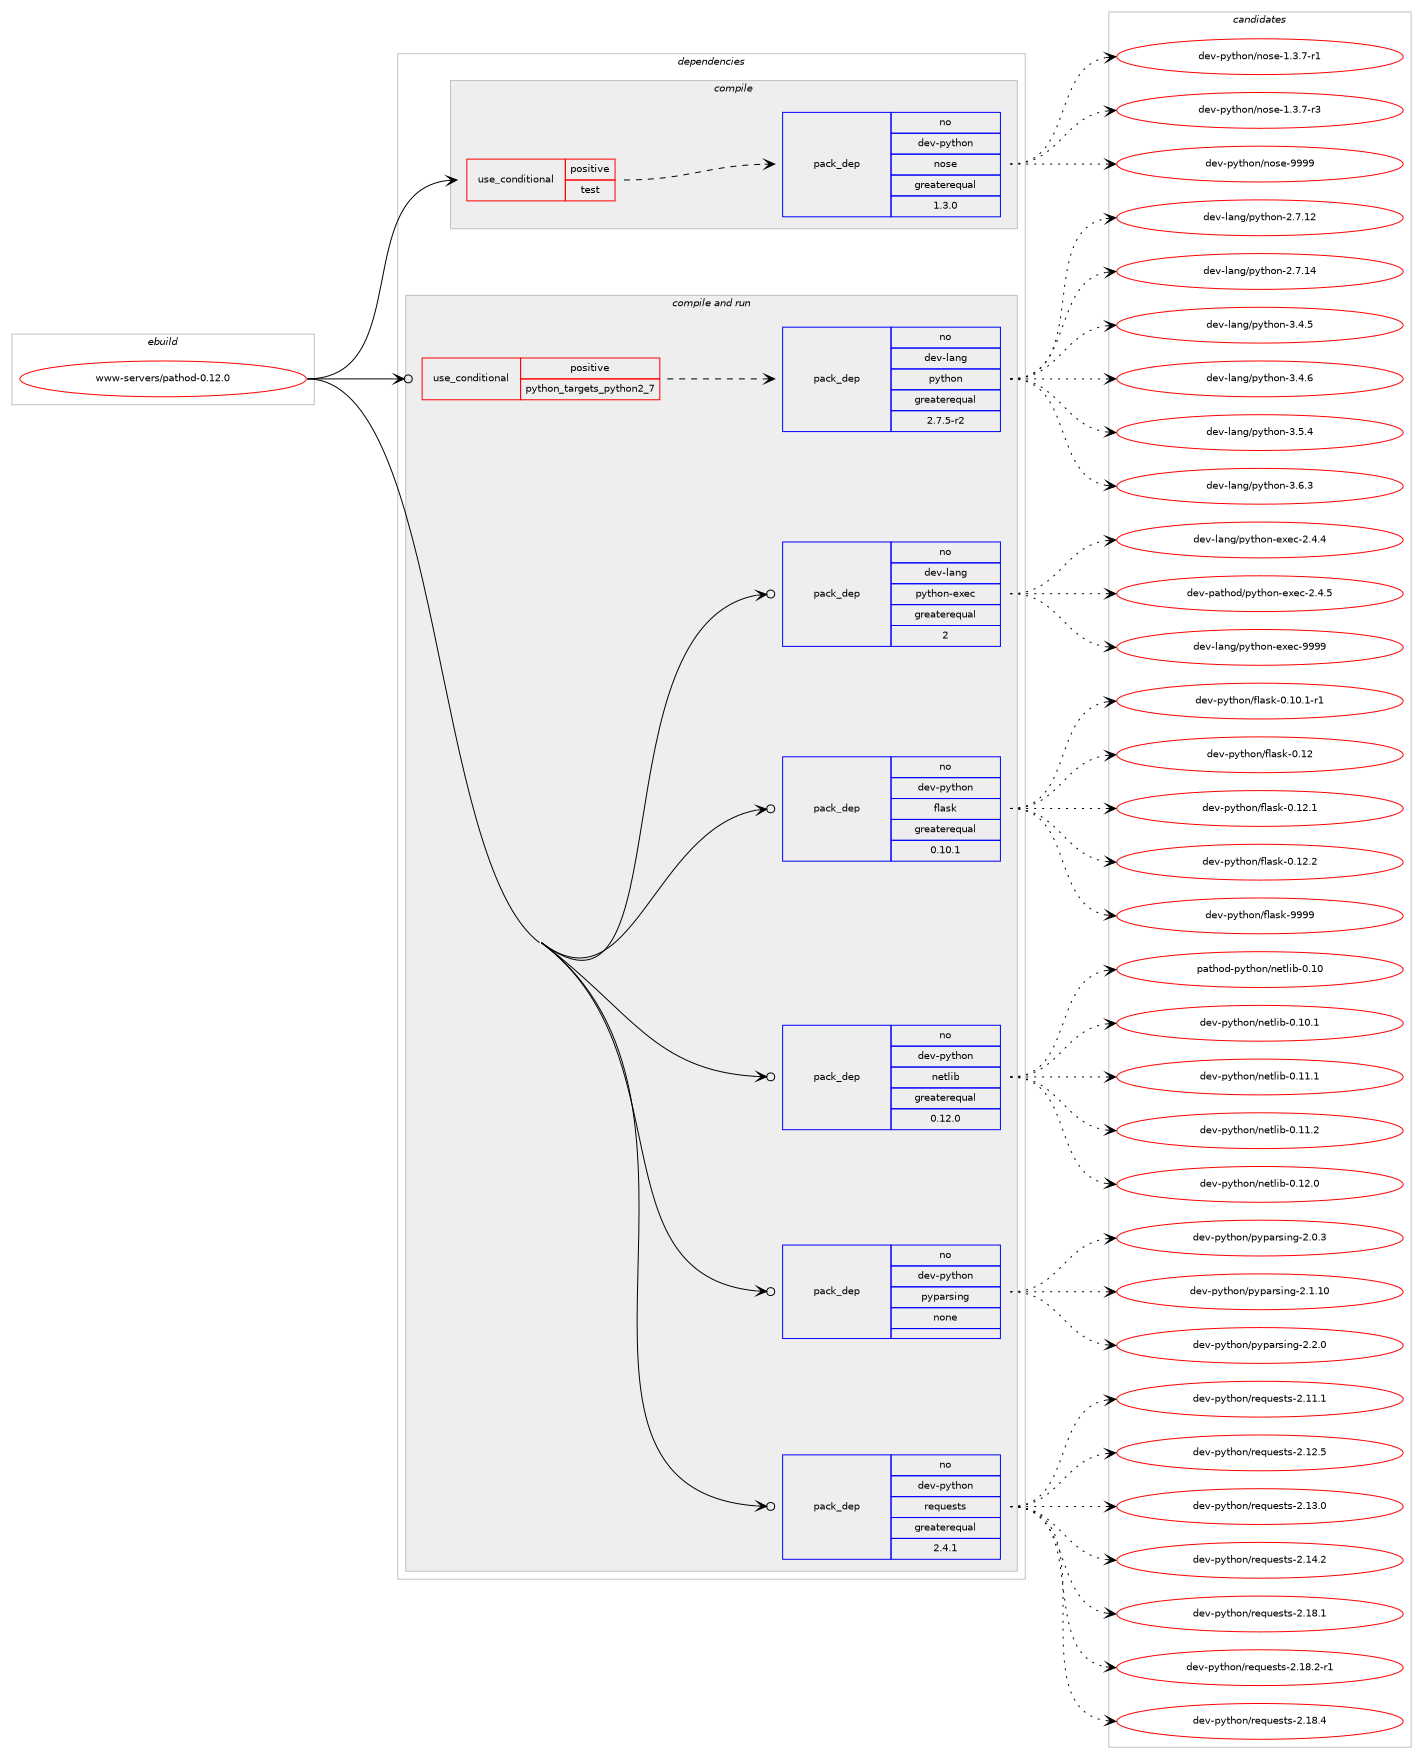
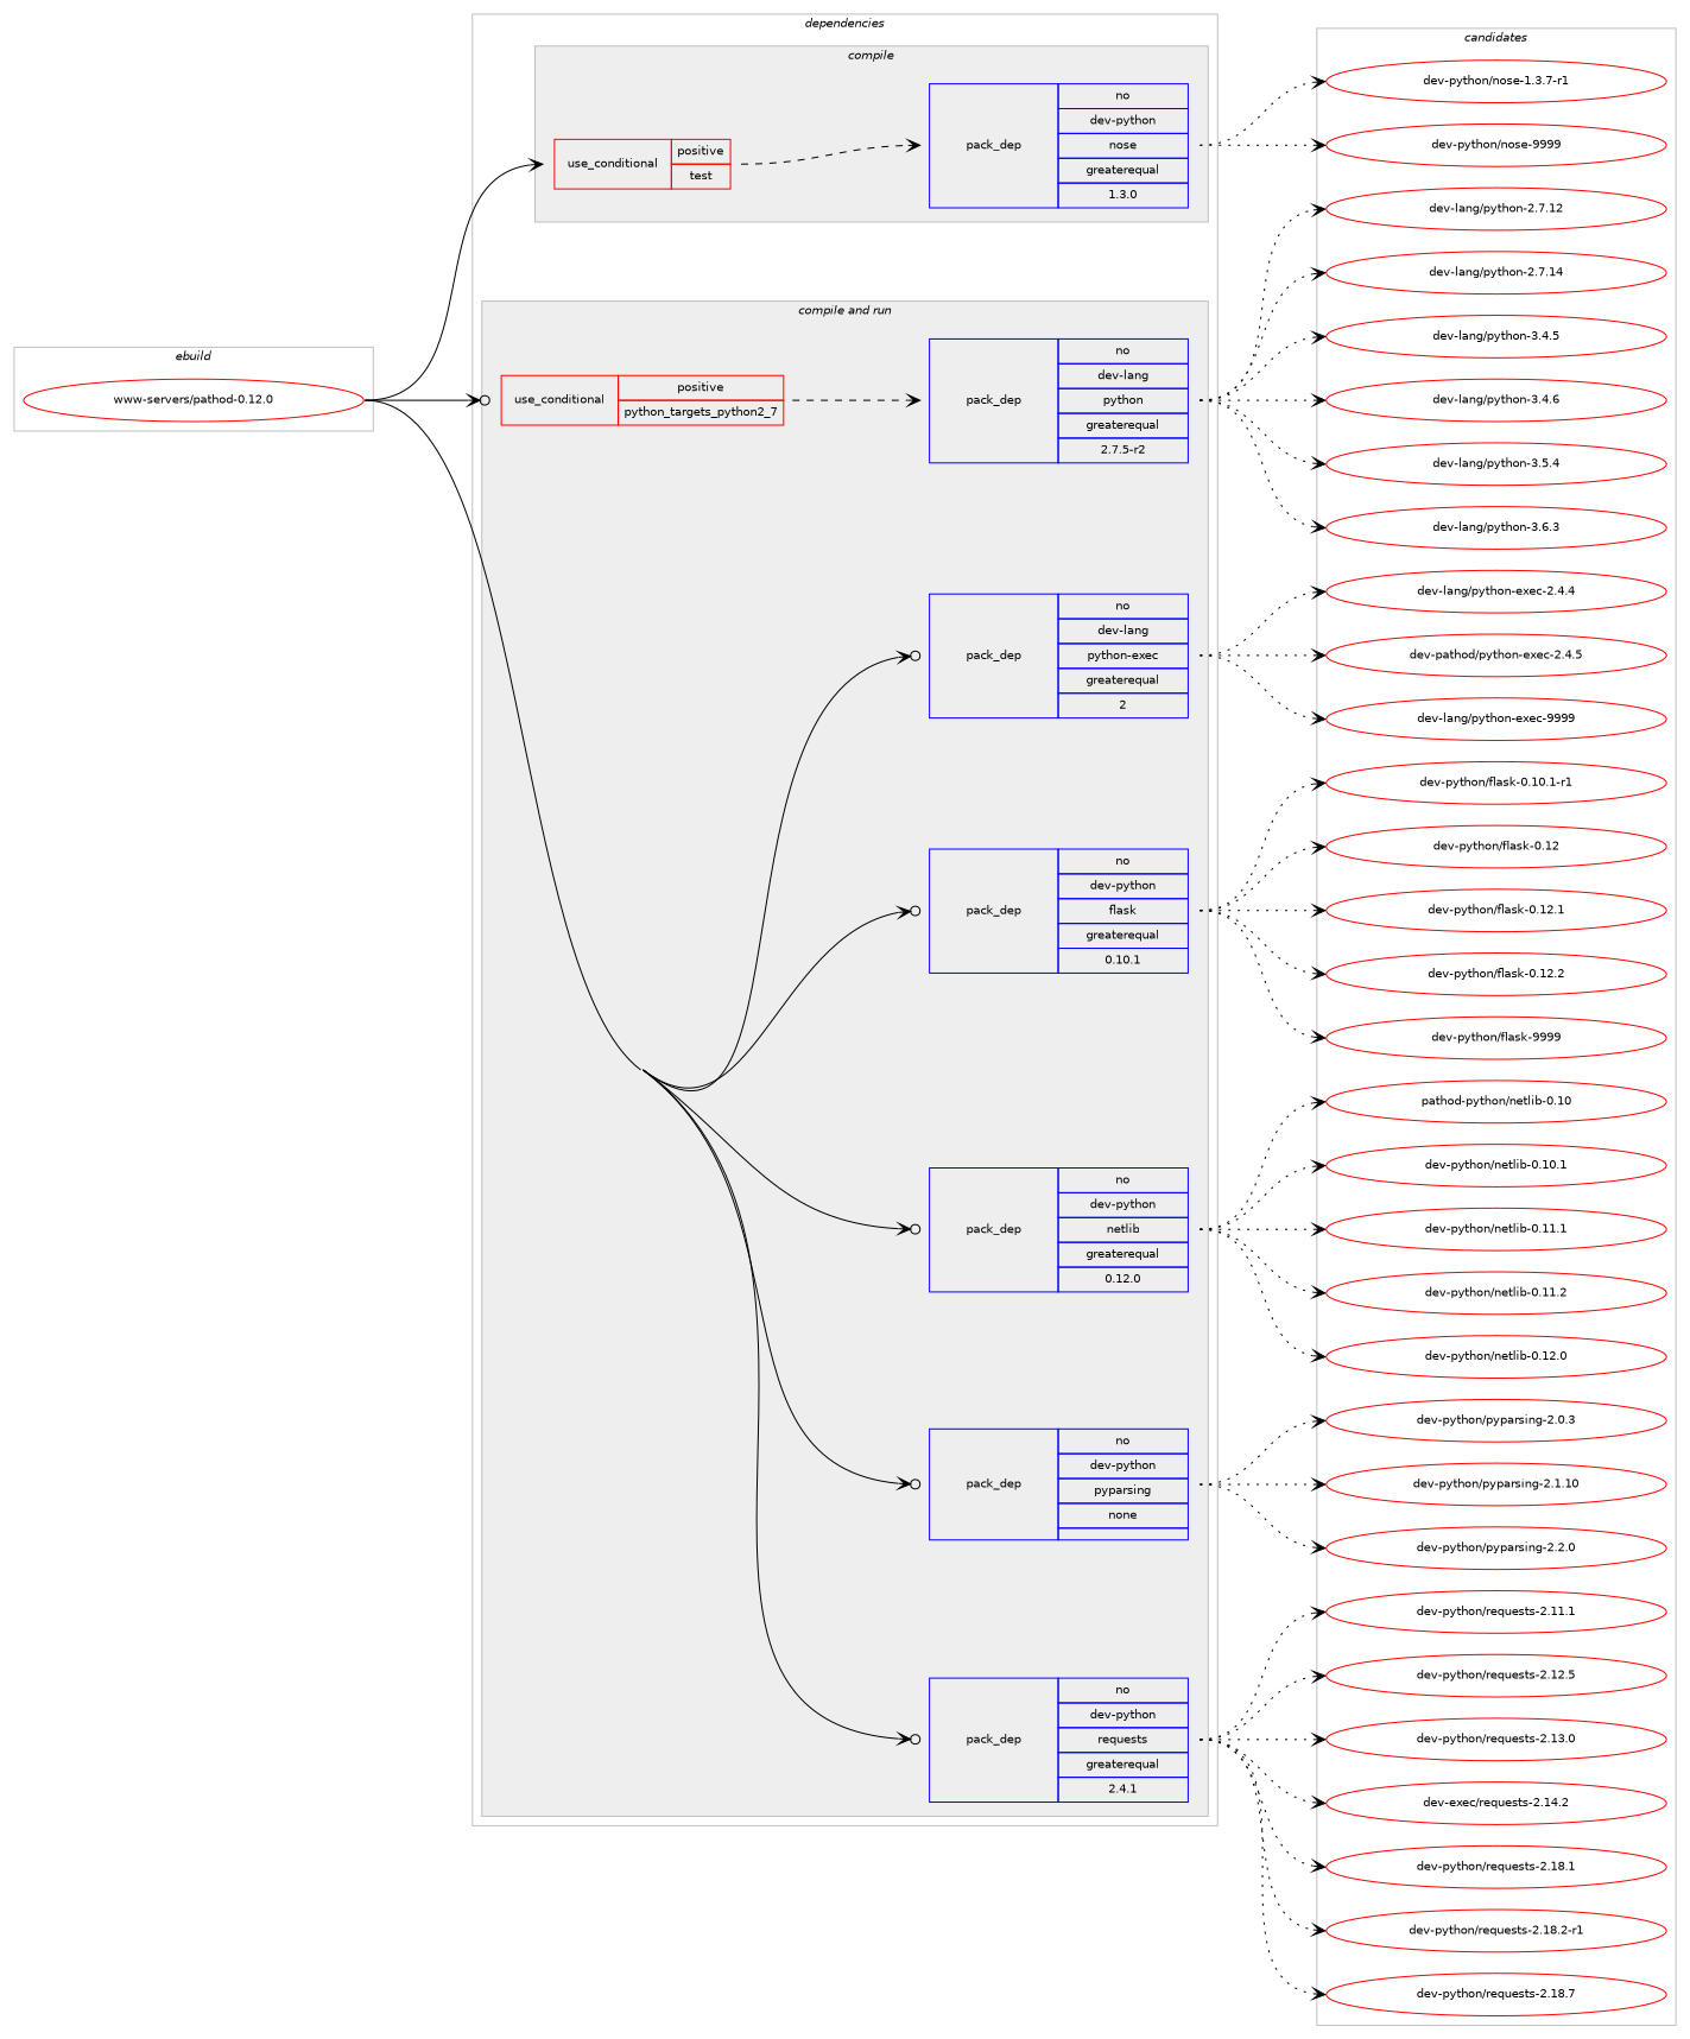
  digraph {
    compound=true
    concentrate=true
    fontname=Helvetica
    fontsize=10
    newrank=true
    rankdir=LR
    ranksep=1.5
    node [color=red fontname=Helvetica fontsize=10]
    edge [arrowhead=vee headport=w style=dotted tailport=e weight=100]
    n1 [label="www-servers/pathod-0.12.0" width=4]
    n2 [color=blue label=<<TABLE BORDER="0" CELLBORDER="1" CELLSPACING="0" CELLPADDING="4" WIDTH="220"><TR><TD ROWSPAN="6" CELLPADDING="30">pack_dep</TD></TR><TR><TD WIDTH="110">no</TD></TR><TR><TD>dev-python</TD></TR><TR><TD>nose</TD></TR><TR><TD>greaterequal</TD></TR><TR><TD>1.3.0</TD></TR></TABLE>> shape=none]
    n3 [label=<<TABLE BORDER="0" CELLBORDER="1" CELLSPACING="0" CELLPADDING="4"><TR><TD ROWSPAN="3" CELLPADDING="10">use_conditional</TD></TR><TR><TD>positive</TD></TR><TR><TD>test</TD></TR></TABLE>> shape=none]
    n4 [color=blue label=<<TABLE BORDER="0" CELLBORDER="1" CELLSPACING="0" CELLPADDING="4" WIDTH="220"><TR><TD ROWSPAN="6" CELLPADDING="30">pack_dep</TD></TR><TR><TD WIDTH="110">no</TD></TR><TR><TD>dev-lang</TD></TR><TR><TD>python</TD></TR><TR><TD>greaterequal</TD></TR><TR><TD>2.7.5-r2</TD></TR></TABLE>> shape=none]
    n5 [label=<<TABLE BORDER="0" CELLBORDER="1" CELLSPACING="0" CELLPADDING="4"><TR><TD ROWSPAN="3" CELLPADDING="10">use_conditional</TD></TR><TR><TD>positive</TD></TR><TR><TD>python_targets_python2_7</TD></TR></TABLE>> shape=none]
    n6 [color=blue label=<<TABLE BORDER="0" CELLBORDER="1" CELLSPACING="0" CELLPADDING="4" WIDTH="220"><TR><TD ROWSPAN="6" CELLPADDING="30">pack_dep</TD></TR><TR><TD WIDTH="110">no</TD></TR><TR><TD>dev-lang</TD></TR><TR><TD>python-exec</TD></TR><TR><TD>greaterequal</TD></TR><TR><TD>2</TD></TR></TABLE>> shape=none]
    n7 [color=blue label=<<TABLE BORDER="0" CELLBORDER="1" CELLSPACING="0" CELLPADDING="4" WIDTH="220"><TR><TD ROWSPAN="6" CELLPADDING="30">pack_dep</TD></TR><TR><TD WIDTH="110">no</TD></TR><TR><TD>dev-python</TD></TR><TR><TD>flask</TD></TR><TR><TD>greaterequal</TD></TR><TR><TD>0.10.1</TD></TR></TABLE>> shape=none]
    n8 [color=blue label=<<TABLE BORDER="0" CELLBORDER="1" CELLSPACING="0" CELLPADDING="4" WIDTH="220"><TR><TD ROWSPAN="6" CELLPADDING="30">pack_dep</TD></TR><TR><TD WIDTH="110">no</TD></TR><TR><TD>dev-python</TD></TR><TR><TD>netlib</TD></TR><TR><TD>greaterequal</TD></TR><TR><TD>0.12.0</TD></TR></TABLE>> shape=none]
    n9 [color=blue label=<<TABLE BORDER="0" CELLBORDER="1" CELLSPACING="0" CELLPADDING="4" WIDTH="220"><TR><TD ROWSPAN="6" CELLPADDING="30">pack_dep</TD></TR><TR><TD WIDTH="110">no</TD></TR><TR><TD>dev-python</TD></TR><TR><TD>pyparsing</TD></TR><TR><TD>none</TD></TR><TR><TD></TD></TR></TABLE>> shape=none]
    n10 [color=blue label=<<TABLE BORDER="0" CELLBORDER="1" CELLSPACING="0" CELLPADDING="4" WIDTH="220"><TR><TD ROWSPAN="6" CELLPADDING="30">pack_dep</TD></TR><TR><TD WIDTH="110">no</TD></TR><TR><TD>dev-python</TD></TR><TR><TD>requests</TD></TR><TR><TD>greaterequal</TD></TR><TR><TD>2.4.1</TD></TR></TABLE>> shape=none]
    n11 [label="dev-python/nose-1.3.7-r1" width=4]
-   n12 [label="dev-python/nose-1.3.7-r3" width=4]
    n13 [label="dev-python/nose-9999" width=4]
    n14 [label="dev-lang/python-2.7.12" width=4]
    n15 [label="dev-lang/python-2.7.14" width=4]
    n16 [label="dev-lang/python-3.4.5" width=4]
    n17 [label="dev-lang/python-3.4.6" width=4]
    n18 [label="dev-lang/python-3.5.4" width=4]
    n19 [label="dev-lang/python-3.6.3" width=4]
    n20 [label="dev-lang/python-exec-2.4.4" width=4]
    n21 [label="dev-pathod/python-exec-2.4.5" width=4]
    n22 [label="dev-lang/python-exec-9999" width=4]
    n23 [label="dev-python/flask-0.10.1-r1" width=4]
    n24 [label="dev-python/flask-0.12" width=4]
    n25 [label="dev-python/flask-0.12.1" width=4]
    n26 [label="dev-python/flask-0.12.2" width=4]
    n27 [label="dev-python/flask-9999" width=4]
    n28 [label="pathod-python/netlib-0.10" width=4]
    n29 [label="dev-python/netlib-0.10.1" width=4]
    n30 [label="dev-python/netlib-0.11.1" width=4]
    n31 [label="dev-python/netlib-0.11.2" width=4]
    n32 [label="dev-python/netlib-0.12.0" width=4]
    n33 [label="dev-python/pyparsing-2.0.3" width=4]
    n34 [label="dev-python/pyparsing-2.1.10" width=4]
    n35 [label="dev-python/pyparsing-2.2.0" width=4]
    n36 [label="dev-python/requests-2.11.1" width=4]
    n37 [label="dev-python/requests-2.12.5" width=4]
    n38 [label="dev-python/requests-2.13.0" width=4]
-   n39 [label="dev-python/requests-2.14.2" width=4]
+   n39 [label="dev-exec/requests-2.14.2" width=4]
    n40 [label="dev-python/requests-2.18.1" width=4]
    n41 [label="dev-python/requests-2.18.2-r1" width=4]
-   n42 [label="dev-python/requests-2.18.4" width=4]
+   n42 [label="dev-python/requests-2.18.7" width=4]
    subgraph cluster_1 {
      color=gray
      label=<<i>ebuild</i>>
      rank=same
      n1
    }
    subgraph cluster_2 {
      color=gray
      label=<<i>dependencies</i>>
      subgraph cluster_3 {
        color=gray
        fillcolor="#eeeeee"
        label=<<i>compile</i>>
        style=filled
        subgraph sub_4 {
          color=gray
          fillcolor="#eeeeee"
          label=<<i>compile</i>>
          style=filled
          n3
          subgraph sub_5 {
            color=gray
            fillcolor="#eeeeee"
            label=<<i>compile</i>>
            style=filled
            n2
          }
        }
      }
      subgraph cluster_6 {
        color=gray
        fillcolor="#eeeeee"
        label=<<i>compile and run</i>>
        style=filled
        subgraph sub_7 {
          color=gray
          fillcolor="#eeeeee"
          label=<<i>compile and run</i>>
          style=filled
          n5
          subgraph sub_8 {
            color=gray
            fillcolor="#eeeeee"
            label=<<i>compile and run</i>>
            style=filled
            n4
          }
        }
        subgraph sub_9 {
          color=gray
          fillcolor="#eeeeee"
          label=<<i>compile and run</i>>
          style=filled
          n6
        }
        subgraph sub_10 {
          color=gray
          fillcolor="#eeeeee"
          label=<<i>compile and run</i>>
          style=filled
          n7
        }
        subgraph sub_11 {
          color=gray
          fillcolor="#eeeeee"
          label=<<i>compile and run</i>>
          style=filled
          n8
        }
        subgraph sub_12 {
          color=gray
          fillcolor="#eeeeee"
          label=<<i>compile and run</i>>
          style=filled
          n9
        }
        subgraph sub_13 {
          color=gray
          fillcolor="#eeeeee"
          label=<<i>compile and run</i>>
          style=filled
          n10
        }
      }
      subgraph cluster_14 {
        color=gray
        fillcolor="#eeeeee"
        label=<<i>run</i>>
        style=filled
      }
    }
    subgraph cluster_15 {
      color=gray
      label=<<i>candidates</i>>
      rank=same
      subgraph sub_16 {
        color=black
        label=<<i>candidates</i>>
        nodesep=1
        rank=same
        n11
-       n12
        n13
      }
      subgraph sub_17 {
        color=black
        label=<<i>candidates</i>>
        nodesep=1
        rank=same
        n14
        n15
        n16
        n17
        n18
        n19
      }
      subgraph sub_18 {
        color=black
        label=<<i>candidates</i>>
        nodesep=1
        rank=same
        n20
        n21
        n22
      }
      subgraph sub_19 {
        color=black
        label=<<i>candidates</i>>
        nodesep=1
        rank=same
        n23
        n24
        n25
        n26
        n27
      }
      subgraph sub_20 {
        color=black
        label=<<i>candidates</i>>
        nodesep=1
        rank=same
        n28
        n29
        n30
        n31
        n32
      }
      subgraph sub_21 {
        color=black
        label=<<i>candidates</i>>
        nodesep=1
        rank=same
        n33
        n34
        n35
      }
      subgraph sub_22 {
        color=black
        label=<<i>candidates</i>>
        nodesep=1
        rank=same
        n36
        n37
        n38
        n39
        n40
        n41
        n42
      }
    }
    n1 -> n3 [style=solid weight=20]
    n1 -> n5 [arrowhead=odotvee style=solid weight=20]
    n1 -> n6 [arrowhead=odotvee style=solid weight=20]
    n1 -> n7 [arrowhead=odotvee style=solid weight=20]
    n1 -> n8 [arrowhead=odotvee style=solid weight=20]
    n1 -> n9 [arrowhead=odotvee style=solid weight=20]
    n1 -> n10 [arrowhead=odotvee style=solid weight=20]
    n2 -> n11
-   n2 -> n12
    n2 -> n13
    n3 -> n2 [style=dashed weight=20]
    n4 -> n14
    n4 -> n15
    n4 -> n16
    n4 -> n17
    n4 -> n18
    n4 -> n19
    n5 -> n4 [style=dashed weight=20]
    n6 -> n20
    n6 -> n21
    n6 -> n22
    n7 -> n23
    n7 -> n24
    n7 -> n25
    n7 -> n26
    n7 -> n27
    n8 -> n28
    n8 -> n29
    n8 -> n30
    n8 -> n31
    n8 -> n32
    n9 -> n33
    n9 -> n34
    n9 -> n35
    n10 -> n36
    n10 -> n37
    n10 -> n38
    n10 -> n39
    n10 -> n40
    n10 -> n41
    n10 -> n42
  }
